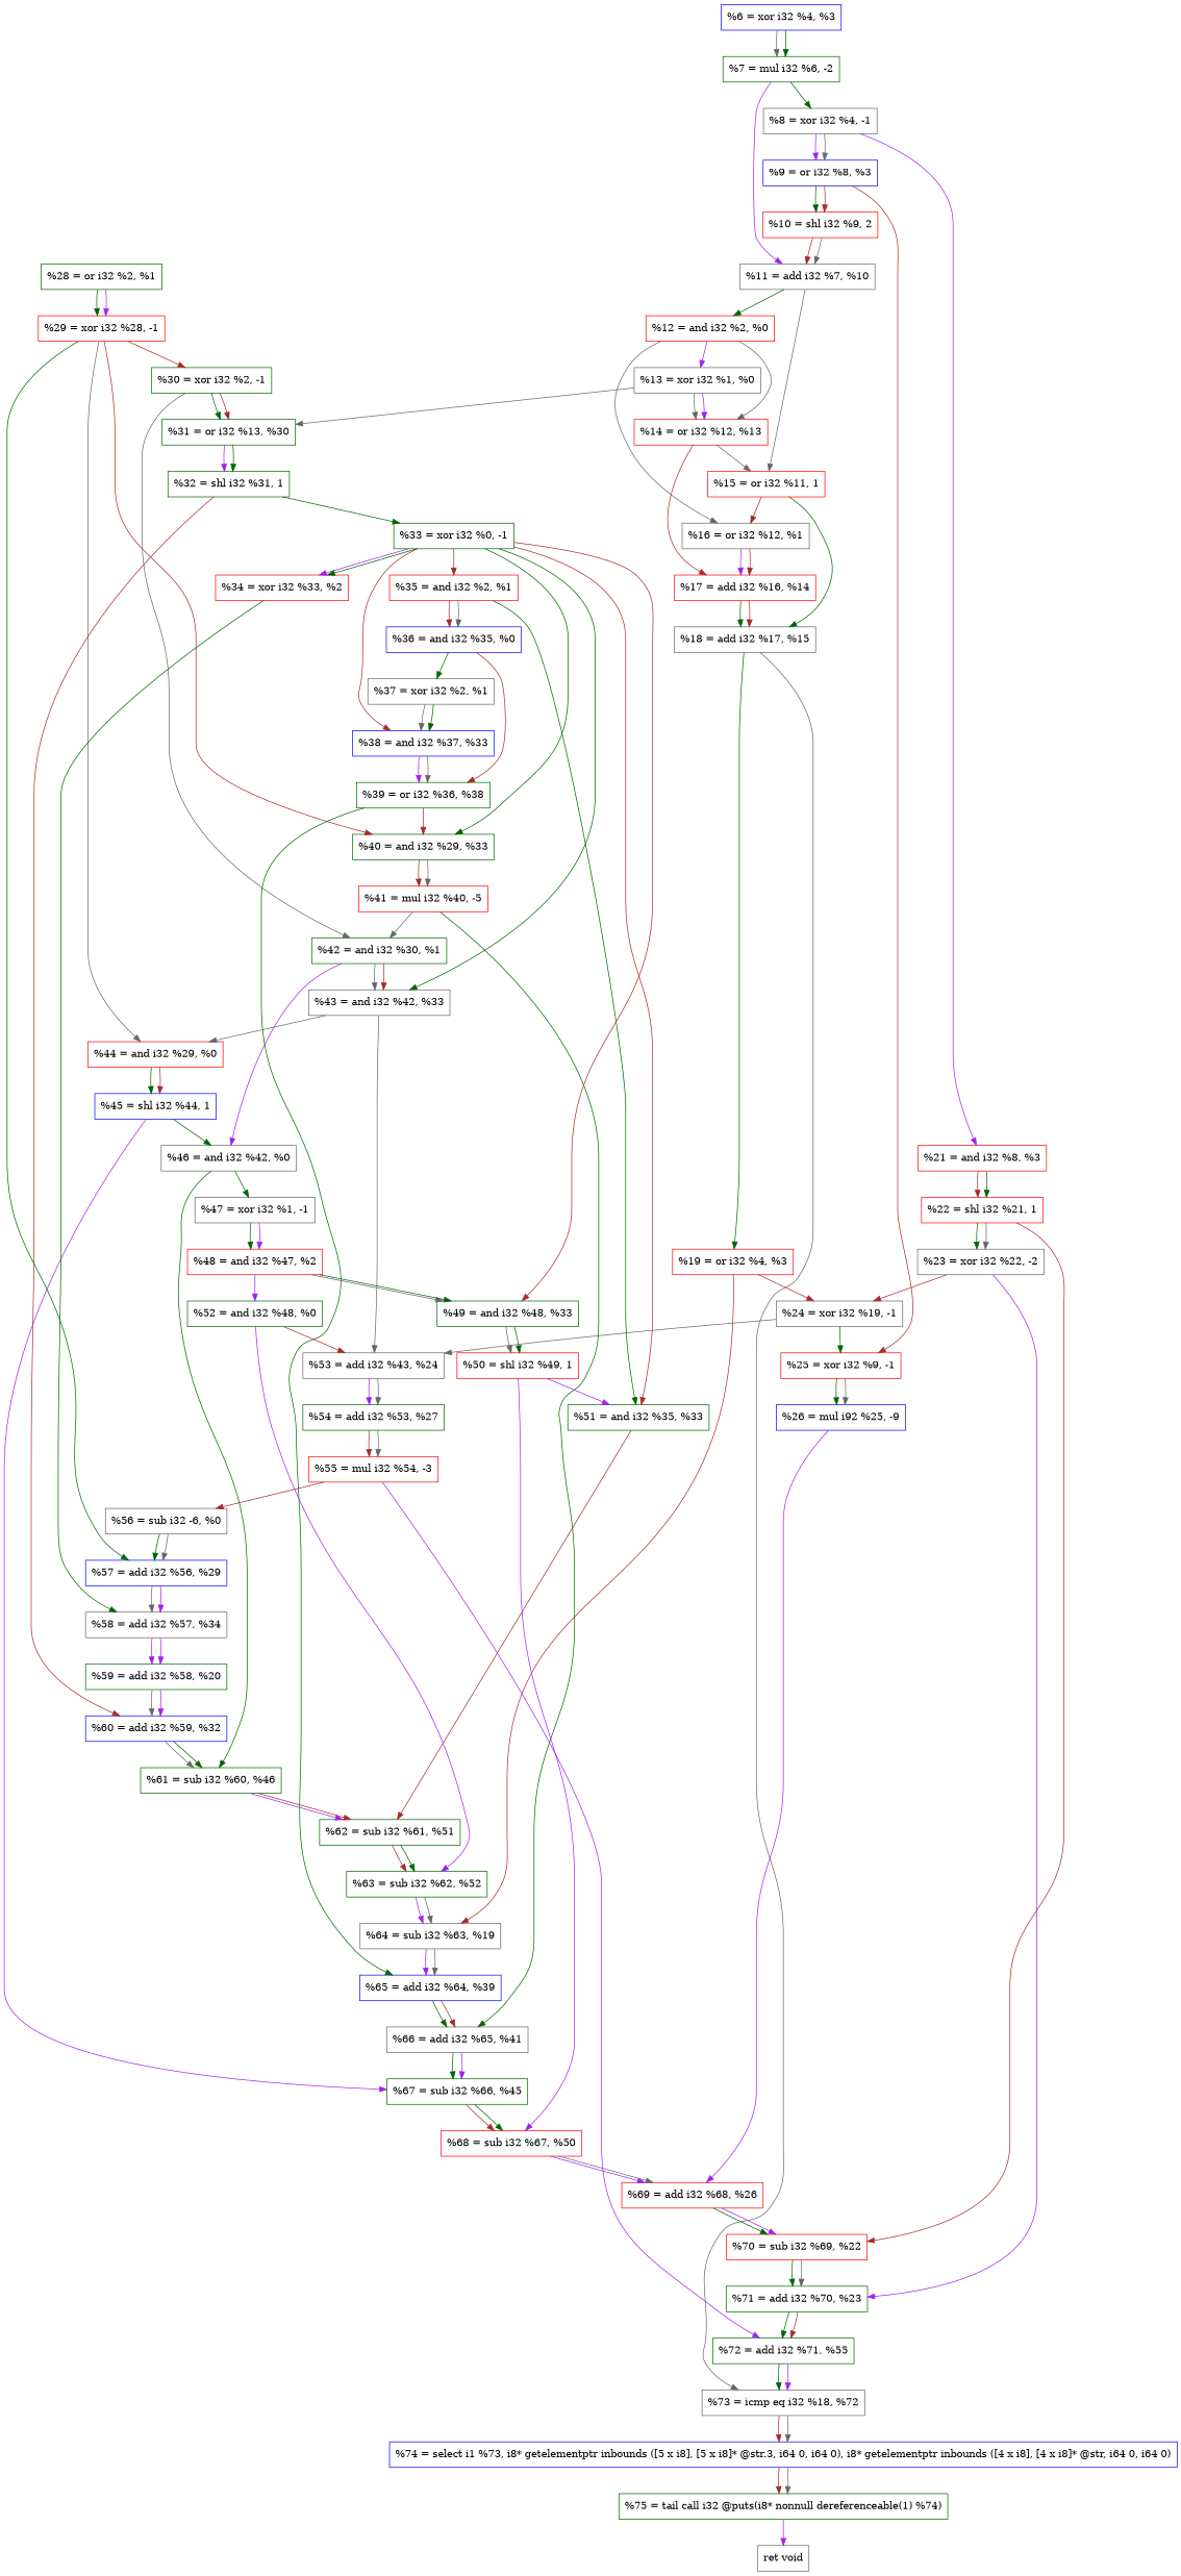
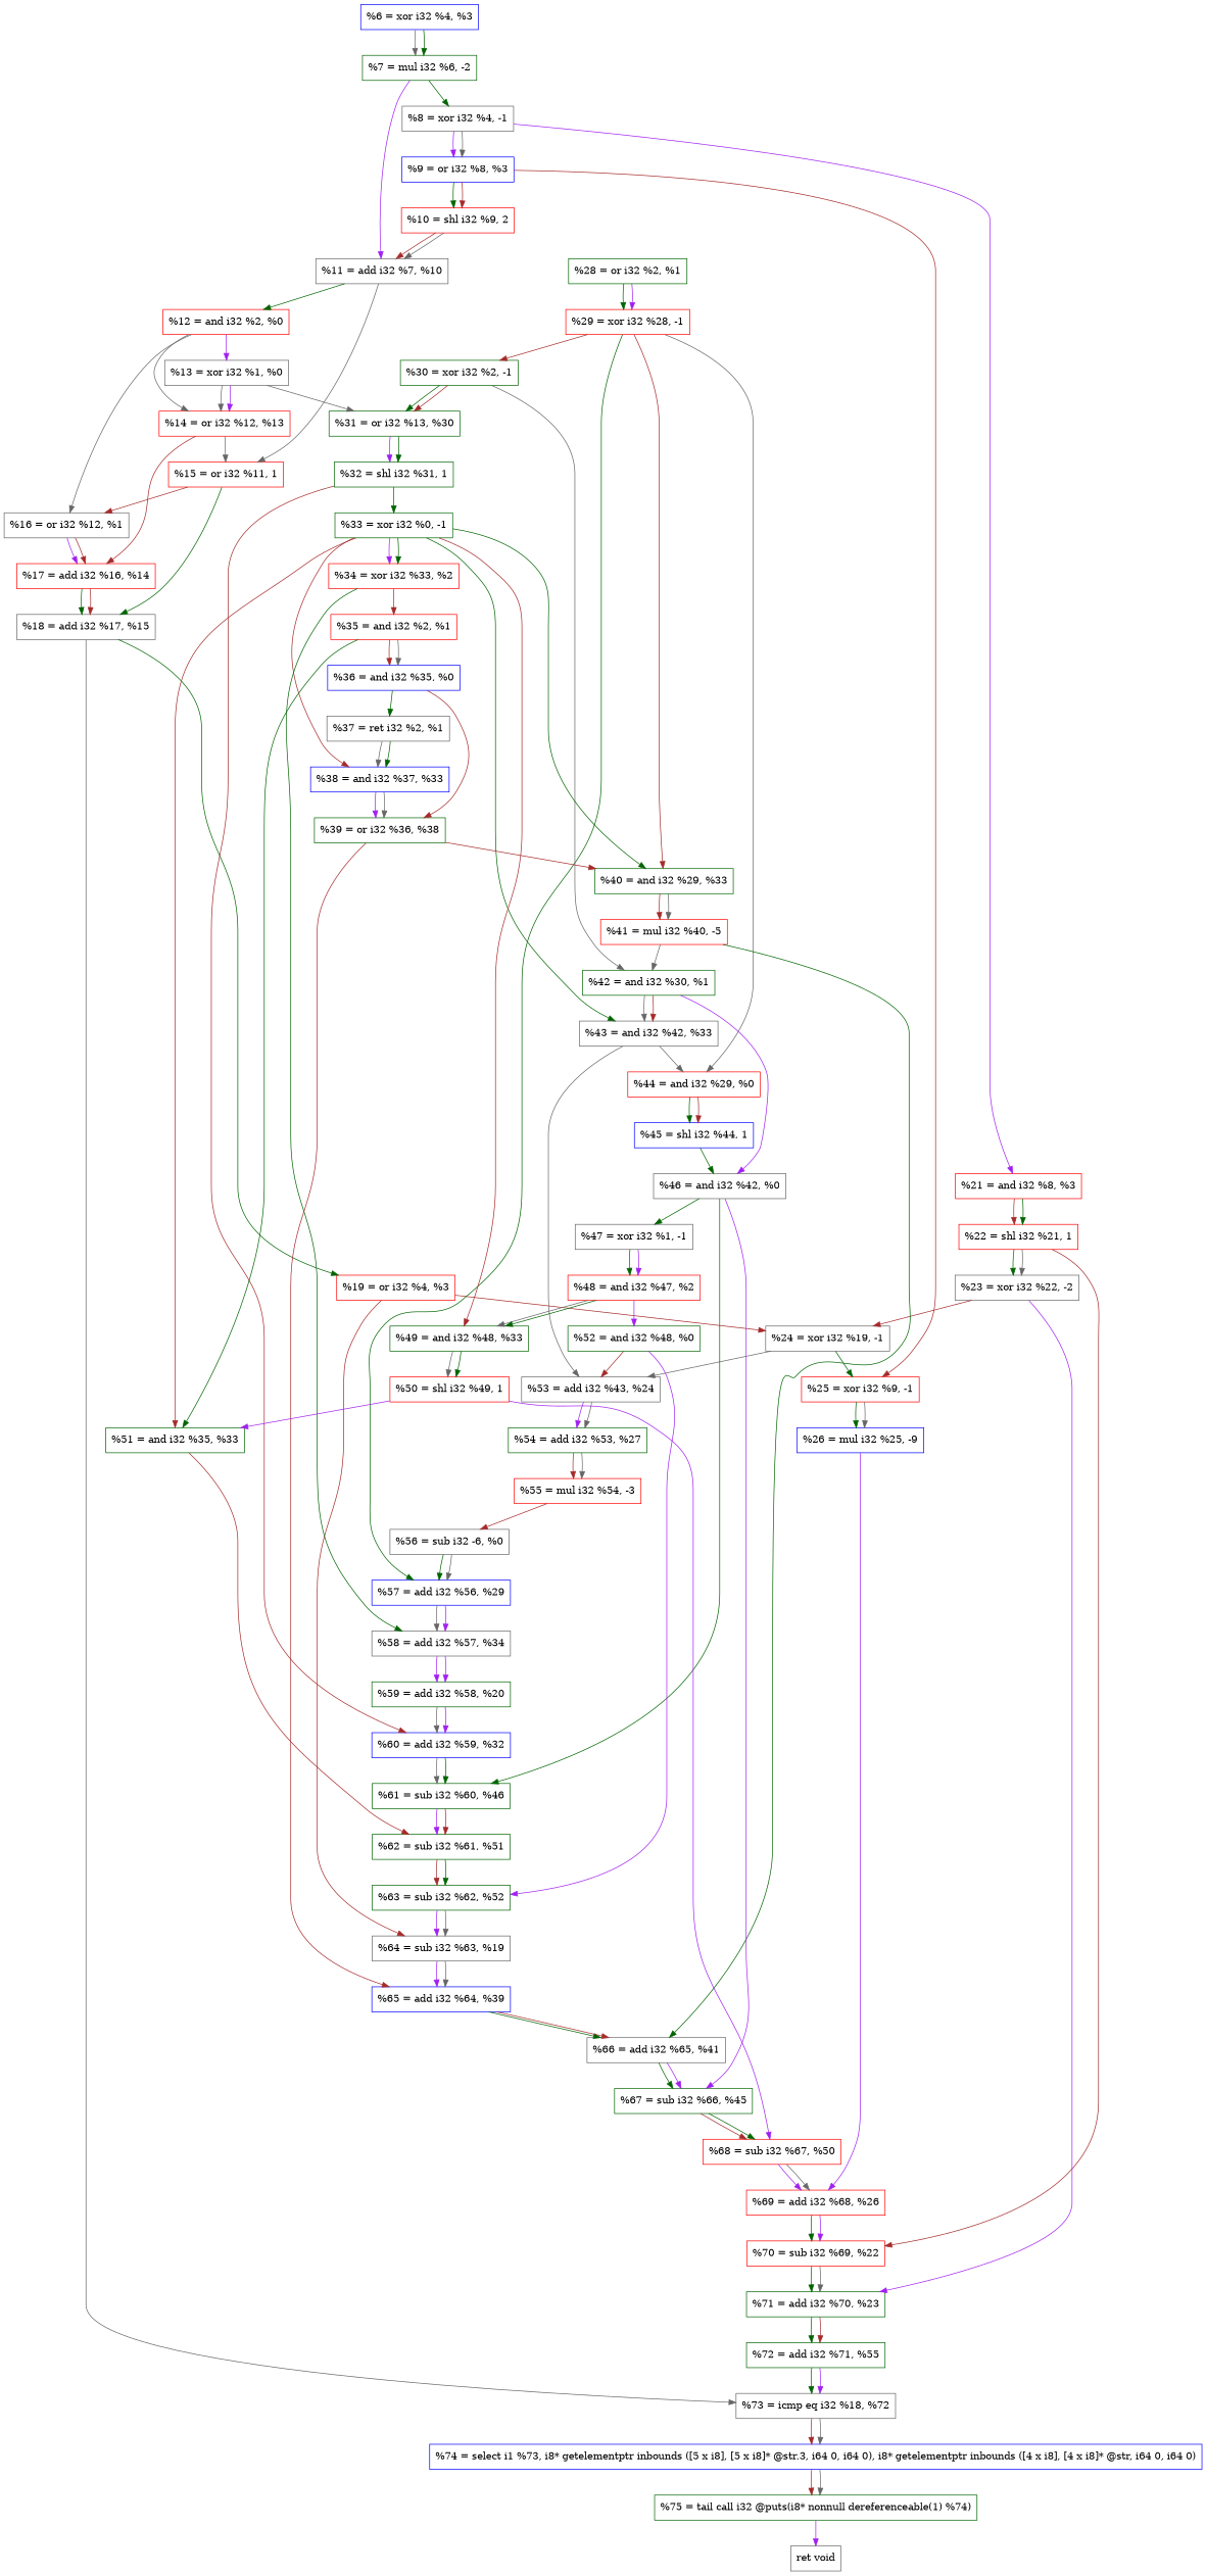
  digraph {
    node [color=darkgreen shape=record]
    edge [color=darkgreen]
    n1 [color=blue label="  %6 = xor i32 %4, %3"]
    n2 [label="  %7 = mul i32 %6, -2"]
    n3 [color=gray40 label="  %8 = xor i32 %4, -1"]
    n4 [color=gray40 label="  %11 = add i32 %7, %10"]
    n5 [color=blue label="  %9 = or i32 %8, %3"]
    n6 [color=red label="  %21 = and i32 %8, %3"]
    n7 [color=red label="  %12 = and i32 %2, %0"]
    n8 [color=red label="  %15 = or i32 %11, 1"]
    n9 [color=red label="  %10 = shl i32 %9, 2"]
    n10 [color=red label="  %25 = xor i32 %9, -1"]
    n11 [color=red label="  %22 = shl i32 %21, 1"]
-   n12 [color=blue label="%26 = mul i92 %25, -9"]
+   n12 [color=blue label="  %26 = mul i32 %25, -9"]
    n13 [color=gray40 label="  %13 = xor i32 %1, %0"]
    n14 [color=red label="  %14 = or i32 %12, %13"]
    n15 [color=gray40 label="  %16 = or i32 %12, %1"]
    n16 [color=gray40 label="  %18 = add i32 %17, %15"]
    n17 [label="  %31 = or i32 %13, %30"]
    n18 [color=red label="  %17 = add i32 %16, %14"]
    n19 [label="  %32 = shl i32 %31, 1"]
    n20 [color=red label="  %19 = or i32 %4, %3"]
    n21 [color=gray40 label="  %73 = icmp eq i32 %18, %72"]
    n22 [color=gray40 label="  %24 = xor i32 %19, -1"]
    n23 [color=gray40 label="  %64 = sub i32 %63, %19"]
    n24 [color=blue label="  %74 = select i1 %73, i8* getelementptr inbounds ([5 x i8], [5 x i8]* @str.3, i64 0, i64 0), i8* getelementptr inbounds ([4 x i8], [4 x i8]* @str, i64 0, i64 0)"]
    n25 [color=gray40 label="  %53 = add i32 %43, %24"]
    n26 [color=blue label="  %65 = add i32 %64, %39"]
    n27 [label="  %59 = add i32 %58, %20"]
    n28 [color=blue label="  %60 = add i32 %59, %32"]
    n29 [color=gray40 label="  %23 = xor i32 %22, -2"]
    n30 [color=red label="  %70 = sub i32 %69, %22"]
    n31 [label="  %71 = add i32 %70, %23"]
    n32 [label="  %72 = add i32 %71, %55"]
    n33 [label="  %54 = add i32 %53, %27"]
    n34 [color=red label="  %69 = add i32 %68, %26"]
    n35 [label="  %28 = or i32 %2, %1"]
    n36 [color=red label="  %29 = xor i32 %28, -1"]
    n37 [color=red label="  %55 = mul i32 %54, -3"]
    n38 [label="  %30 = xor i32 %2, -1"]
    n39 [label="  %40 = and i32 %29, %33"]
    n40 [color=red label="  %44 = and i32 %29, %0"]
    n41 [color=blue label="  %57 = add i32 %56, %29"]
    n42 [label="  %42 = and i32 %30, %1"]
    n43 [color=red label="  %41 = mul i32 %40, -5"]
    n44 [color=blue label="  %45 = shl i32 %44, 1"]
    n45 [color=gray40 label="  %58 = add i32 %57, %34"]
    n46 [color=gray40 label="  %43 = and i32 %42, %33"]
    n47 [color=gray40 label="  %46 = and i32 %42, %0"]
    n48 [label="  %33 = xor i32 %0, -1"]
    n49 [color=red label="  %34 = xor i32 %33, %2"]
    n50 [color=blue label="  %38 = and i32 %37, %33"]
    n51 [label="  %49 = and i32 %48, %33"]
    n52 [label="  %51 = and i32 %35, %33"]
    n53 [label="  %61 = sub i32 %60, %46"]
    n54 [color=red label="  %35 = and i32 %2, %1"]
    n55 [label="  %39 = or i32 %36, %38"]
    n56 [color=red label="  %50 = shl i32 %49, 1"]
    n57 [label="  %62 = sub i32 %61, %51"]
    n58 [color=blue label="  %36 = and i32 %35, %0"]
-   n59 [color=gray40 label="  %37 = xor i32 %2, %1"]
+   n59 [color=gray40 label="%37 = ret i32 %2, %1"]
    n60 [color=gray40 label="  %66 = add i32 %65, %41"]
    n61 [label="  %67 = sub i32 %66, %45"]
    n62 [color=gray40 label="  %47 = xor i32 %1, -1"]
    n63 [color=red label="  %68 = sub i32 %67, %50"]
    n64 [color=red label="  %48 = and i32 %47, %2"]
    n65 [label="  %52 = and i32 %48, %0"]
    n66 [label="  %63 = sub i32 %62, %52"]
    n67 [color=gray40 label="  %56 = sub i32 -6, %0"]
    n68 [label="  %75 = tail call i32 @puts(i8* nonnull dereferenceable(1) %74)"]
    n69 [color=gray40 label="  ret void"]
    n1 -> n2 [color=gray40]
    n1 -> n2
    n2 -> n3
    n2 -> n4 [color=purple]
    n3 -> n5 [color=purple]
    n3 -> n5 [color=gray40]
    n3 -> n6 [color=purple]
    n4 -> n7
    n4 -> n8 [color=gray40]
    n5 -> n9
    n5 -> n9 [color=brown]
    n5 -> n10 [color=brown]
    n6 -> n11 [color=brown]
    n6 -> n11
    n7 -> n13 [color=purple]
    n7 -> n14 [color=gray40]
    n7 -> n15 [color=gray40]
    n8 -> n15 [color=brown]
    n8 -> n16
    n9 -> n4 [color=brown]
    n9 -> n4 [color=gray40]
    n10 -> n12
    n10 -> n12 [color=gray40]
    n11 -> n29
    n11 -> n29 [color=gray40]
    n11 -> n30 [color=brown]
    n12 -> n34 [color=purple]
    n13 -> n14 [color=gray40]
    n13 -> n14 [color=purple]
    n13 -> n17 [color=gray40]
    n14 -> n8 [color=gray40]
    n14 -> n18 [color=brown]
    n15 -> n18 [color=purple]
    n15 -> n18 [color=brown]
    n16 -> n20
    n16 -> n21 [color=gray40]
    n17 -> n19 [color=purple]
    n17 -> n19
    n18 -> n16
    n18 -> n16 [color=brown]
    n19 -> n28 [color=brown]
    n19 -> n48
    n20 -> n22 [color=brown]
    n20 -> n23 [color=brown]
    n21 -> n24 [color=brown]
    n21 -> n24 [color=gray40]
    n22 -> n10
    n22 -> n25 [color=gray40]
    n23 -> n26 [color=purple]
    n23 -> n26 [color=gray40]
    n24 -> n68 [color=brown]
    n24 -> n68 [color=gray40]
    n25 -> n33 [color=purple]
    n25 -> n33 [color=gray40]
    n26 -> n60
    n26 -> n60 [color=brown]
    n27 -> n28 [color=gray40]
    n27 -> n28 [color=purple]
    n28 -> n53 [color=gray40]
    n28 -> n53
    n29 -> n22 [color=brown]
    n29 -> n31 [color=purple]
    n30 -> n31
    n30 -> n31 [color=gray40]
    n31 -> n32
    n31 -> n32 [color=brown]
    n32 -> n21
    n32 -> n21 [color=purple]
    n33 -> n37 [color=brown]
    n33 -> n37 [color=gray40]
    n34 -> n30
    n34 -> n30 [color=purple]
    n35 -> n36
    n35 -> n36 [color=purple]
    n36 -> n38 [color=brown]
    n36 -> n39 [color=brown]
    n36 -> n40 [color=gray40]
    n36 -> n41
-   n37 -> n32 [color=purple]
    n37 -> n67 [color=brown]
    n38 -> n17
    n38 -> n17 [color=brown]
    n38 -> n42 [color=gray40]
    n39 -> n43 [color=brown]
    n39 -> n43 [color=gray40]
    n40 -> n44
    n40 -> n44 [color=brown]
    n41 -> n45 [color=gray40]
    n41 -> n45 [color=purple]
    n42 -> n46 [color=gray40]
    n42 -> n46 [color=brown]
    n42 -> n47 [color=purple]
    n43 -> n42 [color=gray40]
    n43 -> n60
    n44 -> n47
-   n44 -> n61 [color=purple]
+   n47 -> n61 [color=purple]
    n45 -> n27 [color=purple]
    n45 -> n27 [color=purple]
    n46 -> n25 [color=gray40]
    n46 -> n40 [color=gray40]
    n47 -> n53
    n47 -> n62
    n48 -> n39
    n48 -> n46
    n48 -> n49 [color=purple]
    n48 -> n49
    n48 -> n50 [color=brown]
    n48 -> n51 [color=brown]
    n48 -> n52 [color=brown]
    n49 -> n45
-   n48 -> n54 [color=brown]
+   n49 -> n54 [color=brown]
    n50 -> n55 [color=purple]
    n50 -> n55 [color=gray40]
    n51 -> n56 [color=gray40]
    n51 -> n56
    n52 -> n57 [color=brown]
    n53 -> n57 [color=purple]
    n53 -> n57 [color=brown]
    n54 -> n52
    n54 -> n58 [color=brown]
    n54 -> n58 [color=gray40]
-   n55 -> n26
+   n55 -> n26 [color=brown]
    n55 -> n39 [color=brown]
    n56 -> n52 [color=purple]
    n56 -> n63 [color=purple]
    n57 -> n66 [color=brown]
    n57 -> n66
    n58 -> n55 [color=brown]
    n58 -> n59
    n59 -> n50 [color=gray40]
    n59 -> n50
    n60 -> n61
    n60 -> n61 [color=purple]
    n61 -> n63 [color=brown]
    n61 -> n63
    n62 -> n64
    n62 -> n64 [color=purple]
    n63 -> n34 [color=purple]
    n63 -> n34 [color=gray40]
    n64 -> n51 [color=gray40]
    n64 -> n51
    n64 -> n65 [color=purple]
    n65 -> n25 [color=brown]
    n65 -> n66 [color=purple]
    n66 -> n23 [color=purple]
    n66 -> n23 [color=gray40]
    n67 -> n41
    n67 -> n41 [color=gray40]
    n68 -> n69 [color=purple]
  }
